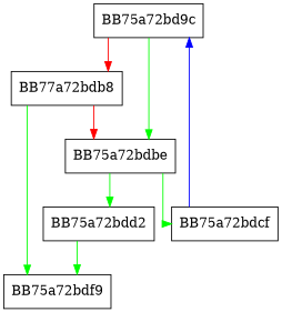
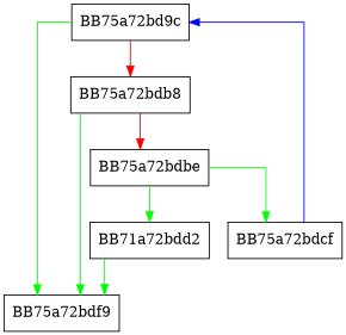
  digraph {
    splines=ortho
    node [shape=box]
    edge [color=green]
    BB75a72bd9c
    BB75a72bdf9
-   BB75a72bdb8 [label=BB77a72bdb8]
+   BB75a72bdb8
    BB75a72bdbe
-   BB75a72bdd2
+   BB75a72bdd2 [label=BB71a72bdd2]
    BB75a72bdcf
-   BB75a72bd9c -> BB75a72bdbe
+   BB75a72bd9c -> BB75a72bdf9
    BB75a72bd9c -> BB75a72bdb8 [color=red]
    BB75a72bdb8 -> BB75a72bdf9
    BB75a72bdb8 -> BB75a72bdbe [color=red]
    BB75a72bdbe -> BB75a72bdd2
    BB75a72bdbe -> BB75a72bdcf
    BB75a72bdd2 -> BB75a72bdf9
    BB75a72bdcf -> BB75a72bd9c [color=blue]
  }
